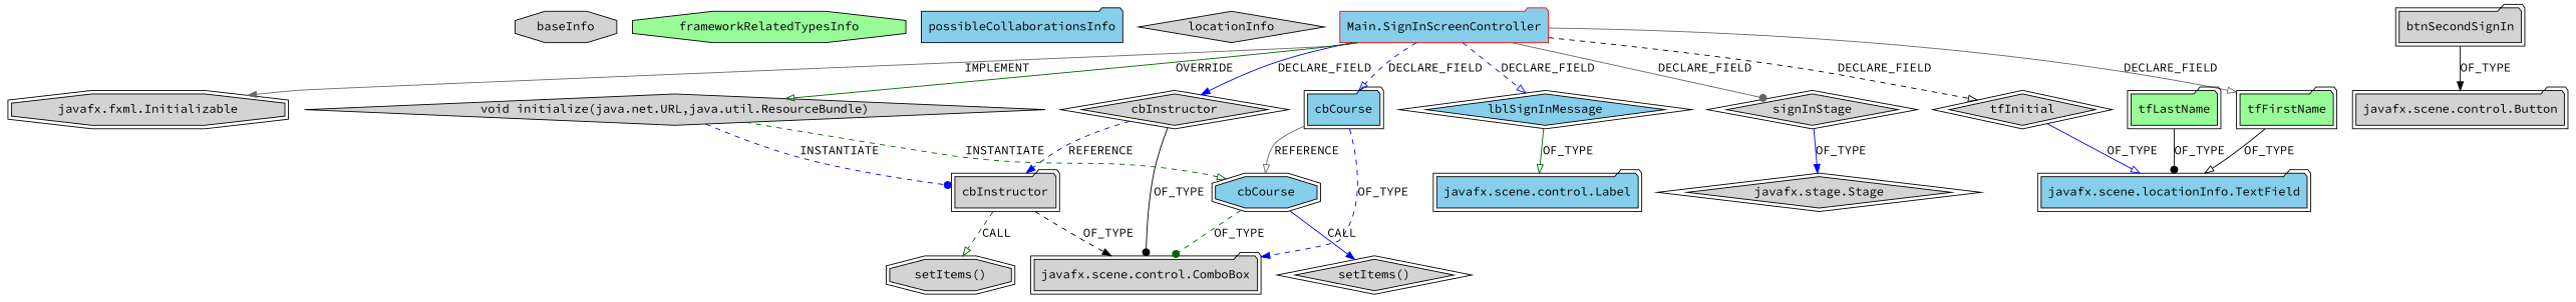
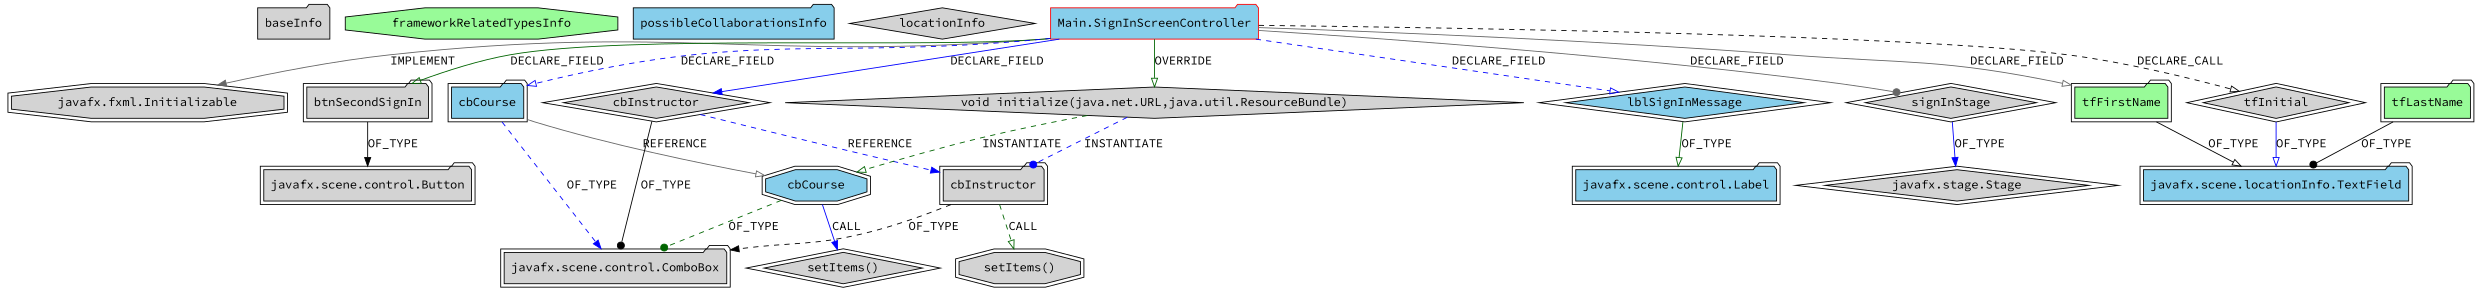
  digraph {
    fontname="Source Code Pro"
    node [fillcolor=lightgrey fontname="Source Code Pro" shape=folder style=filled isFrameworkType=true vertexType=FIELD_DECLARATION peripheries=2]
    edge [arrowhead=onormal color=blue fontname="Source Code Pro" style=solid]
-   baseInfo [category=extension_graph graphId=3062 isAnonymous=false possibleRelation=false shape=octagon isFrameworkType="" vertexType="" peripheries=""]
+   baseInfo [category=extension_graph graphId=3062 isAnonymous=false possibleRelation=false isFrameworkType="" vertexType="" peripheries=""]
    frameworkRelatedTypesInfo [0="javafx.fxml.Initializable" fillcolor=palegreen shape=octagon isFrameworkType="" vertexType="" peripheries=""]
    possibleCollaborationsInfo [fillcolor=skyblue isFrameworkType="" vertexType="" peripheries=""]
    locationInfo [contextSignature=SignInScreenController filePath="/htsikata-projects/projects-master/Java/SignApp/src/Main/SignInScreenController.java" graphId=3062 projectName="htsikata-projects" shape=diamond isFrameworkType="" vertexType="" peripheries=""]
    n5 [color=red fillcolor=skyblue isFrameworkType=false label="Main.SignInScreenController" vertexType=ROOT_CLIENT_CLASS_DECLARATION peripheries=""]
    n6 [label="javafx.fxml.Initializable" shape=octagon vertexType=FRAMEWORK_INTERFACE_TYPE]
    n7 [label=btnSecondSignIn]
    n8 [fillcolor=skyblue label=cbCourse]
    n9 [label=cbInstructor shape=diamond]
    n10 [fillcolor=skyblue label=lblSignInMessage shape=diamond]
    n11 [label=signInStage shape=diamond]
    n12 [fillcolor=palegreen label=tfFirstName]
    n13 [label=tfInitial shape=diamond]
    n14 [isFrameworkType=false label="void initialize(java.net.URL,java.util.ResourceBundle)" shape=diamond vertexType=OVERRIDING_METHOD_DECLARATION peripheries=""]
    n15 [label="javafx.scene.control.Button" vertexType=FRAMEWORK_CLASS_TYPE]
    n16 [label="javafx.scene.control.ComboBox" vertexType=FRAMEWORK_CLASS_TYPE]
    n17 [fillcolor=skyblue label=cbCourse shape=octagon vertexType=VARIABLE_EXPRESION]
    n18 [label=cbInstructor vertexType=VARIABLE_EXPRESION]
    n19 [fillcolor=skyblue label="javafx.scene.control.Label" vertexType=FRAMEWORK_CLASS_TYPE]
    n20 [label="javafx.stage.Stage" shape=diamond vertexType=FRAMEWORK_CLASS_TYPE]
    n21 [fillcolor=skyblue label="javafx.scene.locationInfo.TextField" vertexType=FRAMEWORK_CLASS_TYPE]
    n22 [fillcolor=palegreen label=tfLastName]
    n23 [label="setItems()" shape=diamond vertexType=INSIDE_CALL]
    n24 [label="setItems()" shape=octagon vertexType=INSIDE_CALL]
    n5 -> n6 [arrowhead=normal color=gray40 label=IMPLEMENT]
+   n5 -> n7 [color=darkgreen label=DECLARE_FIELD]
    n5 -> n8 [label=DECLARE_FIELD style=dashed]
    n5 -> n9 [arrowhead=normal label=DECLARE_FIELD]
    n5 -> n10 [label=DECLARE_FIELD style=dashed]
    n5 -> n11 [arrowhead=dot color=gray40 label=DECLARE_FIELD]
    n5 -> n12 [color=gray40 label=DECLARE_FIELD]
-   n5 -> n13 [color=black label=DECLARE_FIELD style=dashed]
+   n5 -> n13 [color=black label=DECLARE_CALL style=dashed]
    n5 -> n14 [color=darkgreen label=OVERRIDE]
    n7 -> n15 [arrowhead=normal color=black label=OF_TYPE]
    n8 -> n16 [arrowhead=normal label=OF_TYPE style=dashed]
    n8 -> n17 [color=gray40 label=REFERENCE]
    n9 -> n16 [arrowhead=dot color=black label=OF_TYPE]
    n9 -> n18 [arrowhead=normal label=REFERENCE style=dashed]
    n10 -> n19 [color=darkgreen label=OF_TYPE]
    n11 -> n20 [arrowhead=normal label=OF_TYPE]
    n12 -> n21 [color=black label=OF_TYPE]
    n13 -> n21 [label=OF_TYPE]
    n14 -> n17 [color=darkgreen label=INSTANTIATE style=dashed]
    n14 -> n18 [arrowhead=dot label=INSTANTIATE style=dashed]
    n17 -> n16 [arrowhead=dot color=darkgreen label=OF_TYPE style=dashed]
    n17 -> n23 [arrowhead=normal label=CALL]
    n18 -> n16 [arrowhead=normal color=black label=OF_TYPE style=dashed]
    n18 -> n24 [color=darkgreen label=CALL style=dashed]
    n22 -> n21 [arrowhead=dot color=black label=OF_TYPE]
  }
